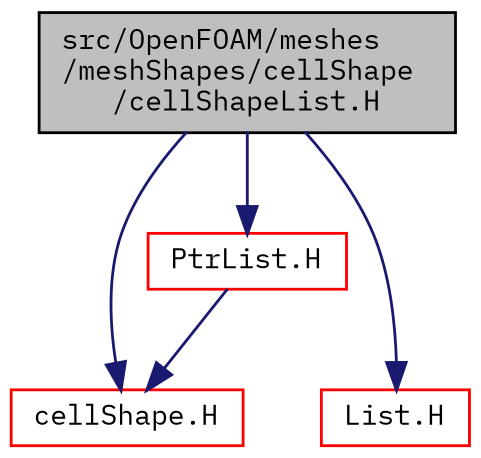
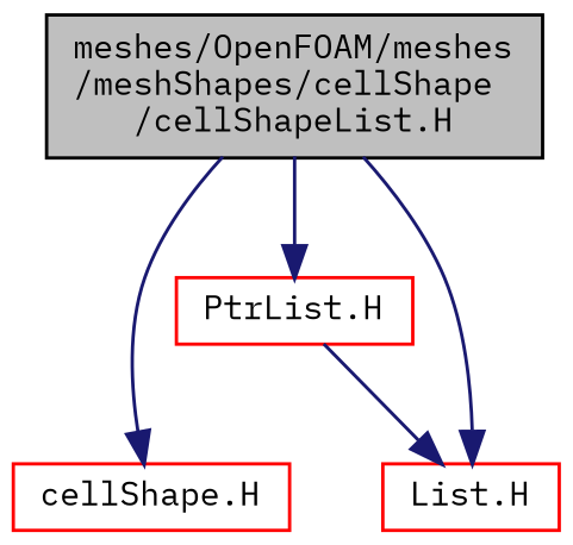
  digraph {
    fontname="IBM Plex Mono"
    node [color=red fontname="IBM Plex Mono" fontsize=10 shape=record]
    edge [color=midnightblue fontname="IBM Plex Mono" fontsize=10 labelfontname=Helvetica labelfontsize=10 style=solid]
-   n1 [color=black fillcolor=grey75 fontcolor=black height=0.2 label="src/OpenFOAM/meshes\l/meshShapes/cellShape\l/cellShapeList.H" style=filled width=0.4]
+   n1 [color=black fillcolor=grey75 fontcolor=black height=0.2 label="meshes/OpenFOAM/meshes\l/meshShapes/cellShape\l/cellShapeList.H" style=filled width=0.4]
    n2 [height=0.2 label="cellShape.H" width=0.4]
    n3 [height=0.2 label="List.H" width=0.4]
    n4 [height=0.2 label="PtrList.H" width=0.4]
    n1 -> n2
    n1 -> n3
    n1 -> n4
-   n4 -> n2
+   n4 -> n3
  }
